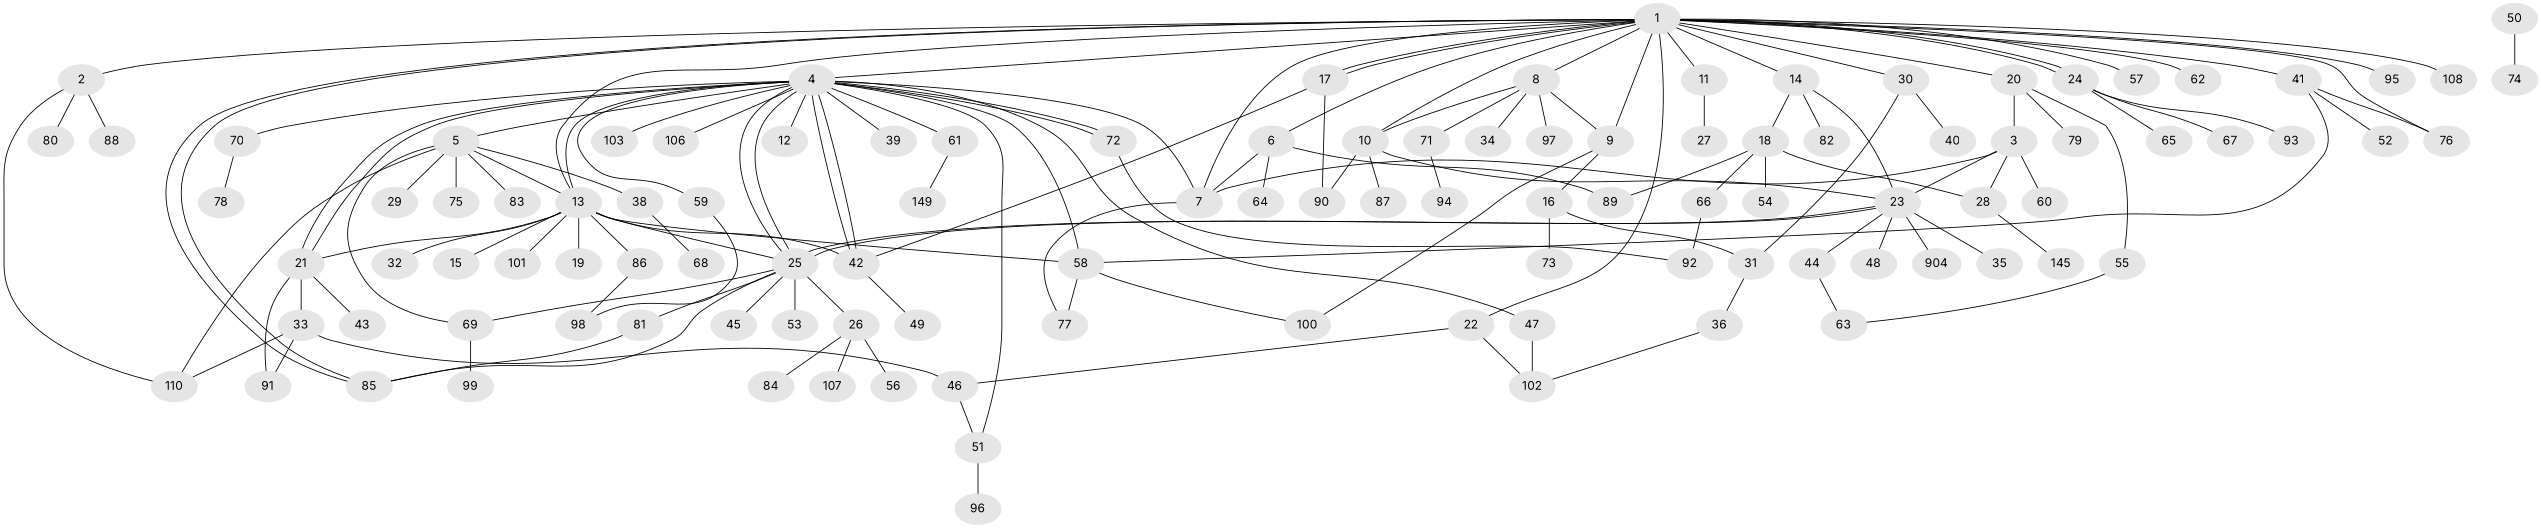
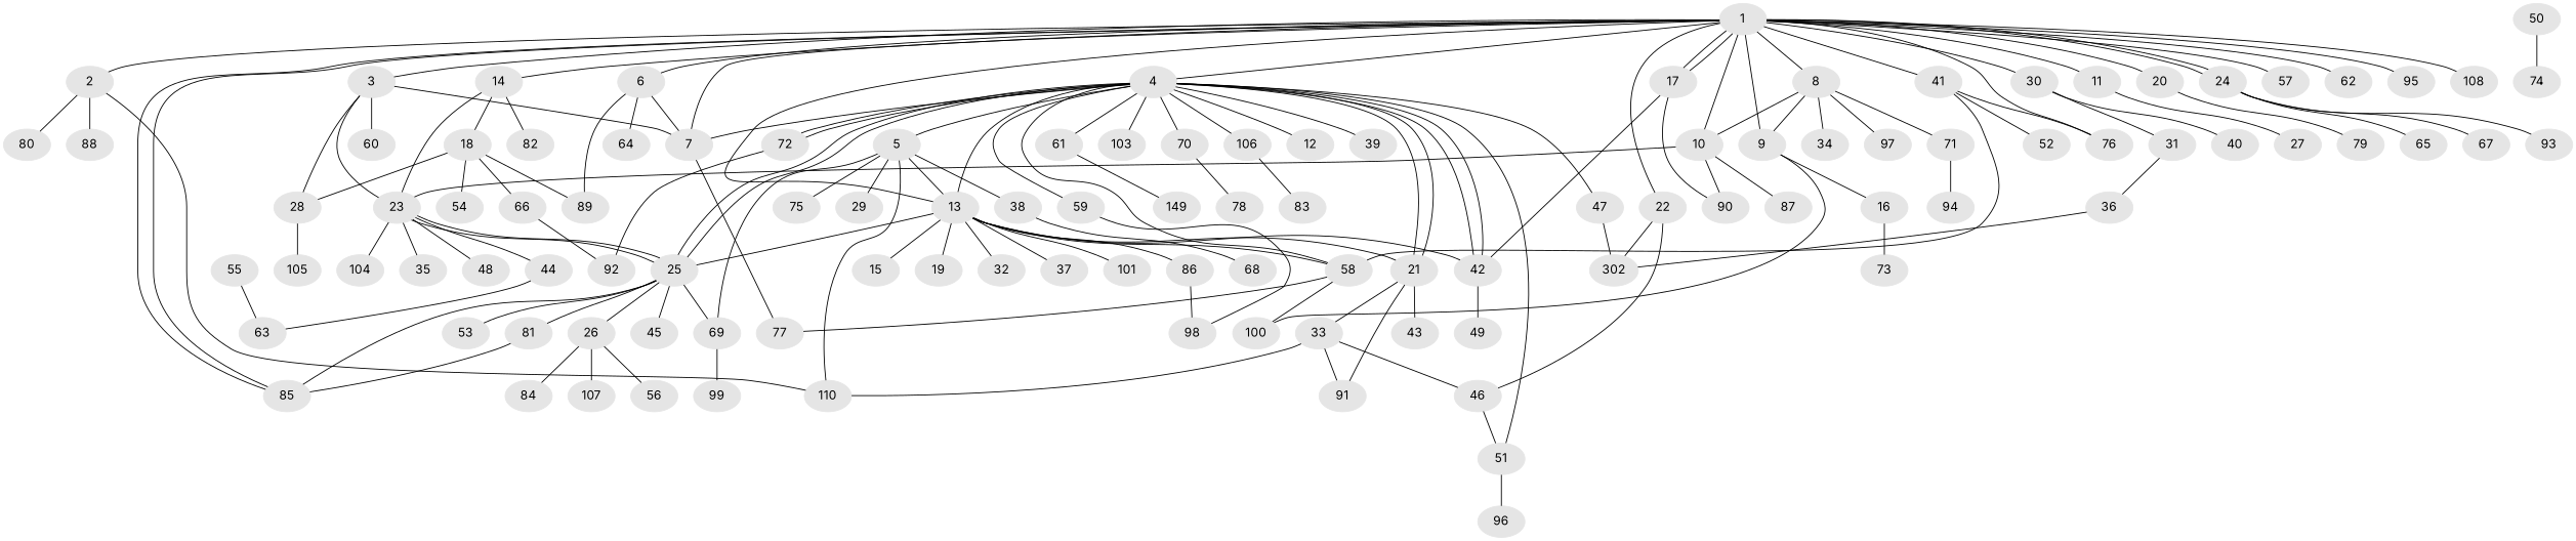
  graph {
    fontname=Inter
    node [color=gray90 fontname=Inter style=filled]
    edge [fontname=Inter]
    1
    2
    3
    4
    6
    7
    8
    9
    10
    11
    13
    14
    17
    20
    22
    24
    30
    41
    57
    62
    76
    85
    95
    108
    80
    88
    110
    23
    28
    60
    5
    12
    21
    25
    39
    42
    47
    51
    58
    59
    61
    70
    72
    103
    106
    64
    89
    77
    34
    71
    97
    16
    100
    87
    90
    27
    15
    19
    32
+   37
    86
    101
    18
    82
    55
    79
    46
-   102
+   102 [label=302]
    65
    67
    93
    31
    40
    52
    35
    44
    48
-   104 [label=904]
-   105 [label=145]
+   104
+   105
    29
    38
    69
    75
    83
    33
    43
    91
    26
    45
    53
    81
    49
    96
    98
    n95 [label=149]
    78
    92
    68
    99
    94
    73
    54
    66
    36
    50
    74
    63
    56
    84
    107
    1 -- 2
-   20 -- 3
+   1 -- 3
    1 -- 4
    1 -- 6
    1 -- 7
    1 -- 8
    1 -- 9
    1 -- 10
    1 -- 11
    1 -- 13
    1 -- 14
    1 -- 17
    1 -- 17
    1 -- 20
    1 -- 22
    1 -- 24
    1 -- 24
    1 -- 30
    1 -- 41
    1 -- 57
    1 -- 62
    1 -- 76
    1 -- 85
    1 -- 85
    1 -- 95
    1 -- 108
    2 -- 80
    2 -- 88
    2 -- 110
    3 -- 7
    3 -- 23
    3 -- 28
    3 -- 60
    4 -- 7
    4 -- 13
    4 -- 5
    4 -- 12
    4 -- 21
    4 -- 21
    4 -- 25
    4 -- 25
    4 -- 39
    4 -- 42
    4 -- 42
    4 -- 47
    4 -- 51
    4 -- 58
    4 -- 59
    4 -- 61
    4 -- 70
    4 -- 72
    4 -- 72
    4 -- 103
    4 -- 106
    6 -- 7
    6 -- 64
    6 -- 89
    7 -- 77
    8 -- 9
    8 -- 10
    8 -- 34
    8 -- 71
    8 -- 97
    9 -- 16
    9 -- 100
    10 -- 23
    10 -- 87
    10 -- 90
    11 -- 27
    13 -- 21
    13 -- 25
    13 -- 42
    13 -- 58
    13 -- 15
    13 -- 19
    13 -- 32
+   13 -- 37
    13 -- 86
    13 -- 101
    14 -- 23
    14 -- 18
    14 -- 82
    17 -- 42
    17 -- 90
-   20 -- 55
    20 -- 79
    22 -- 46
    22 -- 102
    24 -- 65
    24 -- 67
    24 -- 93
    30 -- 31
    30 -- 40
    41 -- 76
    41 -- 58
    41 -- 52
    23 -- 25
    23 -- 25
    23 -- 35
    23 -- 44
    23 -- 48
    23 -- 104
    28 -- 105
    5 -- 13
    5 -- 110
    5 -- 29
    5 -- 38
    5 -- 69
    5 -- 75
-   5 -- 83
+   106 -- 83
    21 -- 33
    21 -- 43
    21 -- 91
    25 -- 85
    25 -- 69
    25 -- 26
    25 -- 45
    25 -- 53
    25 -- 81
    42 -- 49
    47 -- 102
    51 -- 96
    58 -- 77
    58 -- 100
    59 -- 98
    61 -- n95
    70 -- 78
    72 -- 92
    71 -- 94
-   16 -- 31
    16 -- 73
    86 -- 98
    18 -- 28
    18 -- 89
    18 -- 54
    18 -- 66
    55 -- 63
    46 -- 51
    31 -- 36
    44 -- 63
    38 -- 68
    69 -- 99
    33 -- 110
    33 -- 46
    33 -- 91
    26 -- 56
    26 -- 84
    26 -- 107
    81 -- 85
    66 -- 92
    36 -- 102
    50 -- 74
  }
